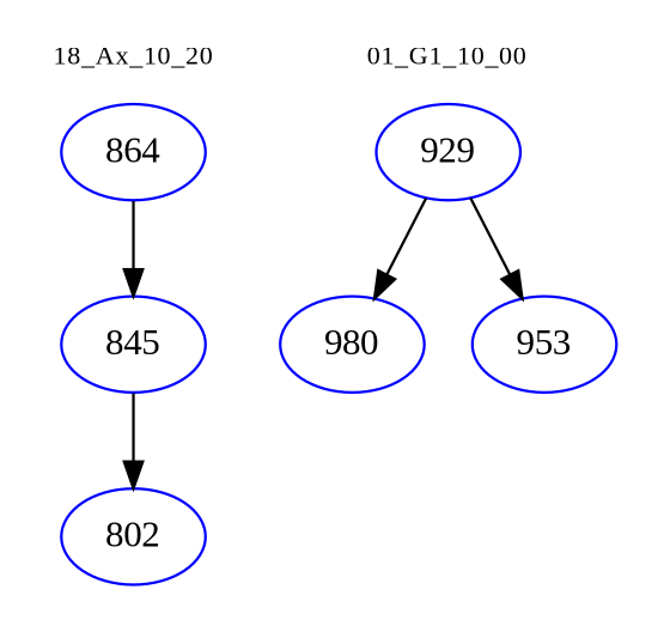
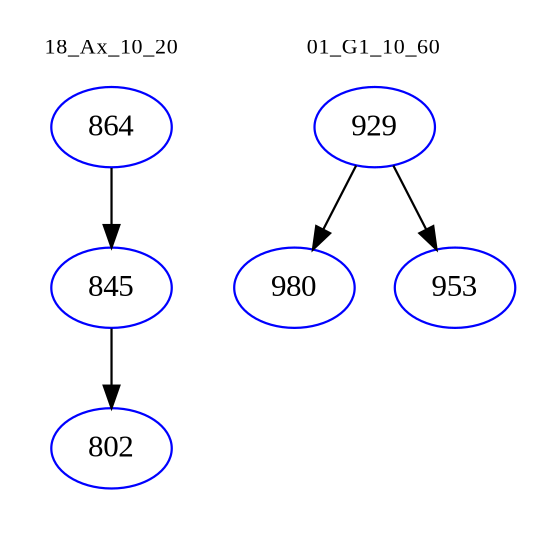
  digraph {
    fontname="Liberation Serif"
    node [color=blue fontname="Liberation Serif"]
    edge [color=black fontname="Liberation Serif"]
    n1 [label=845]
    n2 [label=802]
    n3 [label=864]
    n4 [label=929]
    n5 [label=980]
    n6 [label=953]
    subgraph cluster_1 {
      color=white
      fontsize=10
      label="18_Ax_10_20"
      n1
      n2
      n3
    }
    subgraph cluster_2 {
      color=white
      fontsize=10
-     label="01_G1_10_00"
+     label="01_G1_10_60"
      n4
      n5
      n6
    }
    n1 -> n2
    n3 -> n1
    n4 -> n5
    n4 -> n6
  }
